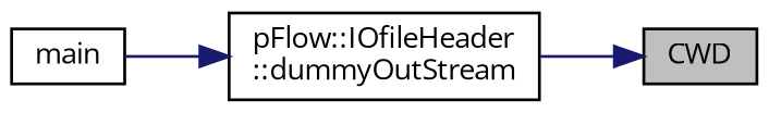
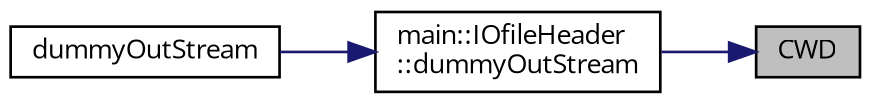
  digraph {
    fontname="Open Sans"
    rankdir=RL
    node [color=black fillcolor=white fontname="Open Sans" fontsize=10 shape=record style=filled]
    edge [color=midnightblue dir=back fontname="Open Sans" fontsize=10 labelfontname=Helvetica labelfontsize=10 style=solid]
    n1 [fillcolor=grey75 fontcolor=black height=0.2 label=CWD width=0.4]
-   n2 [height=0.2 label="pFlow::IOfileHeader\l::dummyOutStream" width=0.4]
-   n3 [height=0.2 label=main width=0.4]
+   n2 [height=0.2 label="main::IOfileHeader\l::dummyOutStream" width=0.4]
+   n3 [height=0.2 label=dummyOutStream width=0.4]
    n1 -> n2
    n2 -> n3
  }
